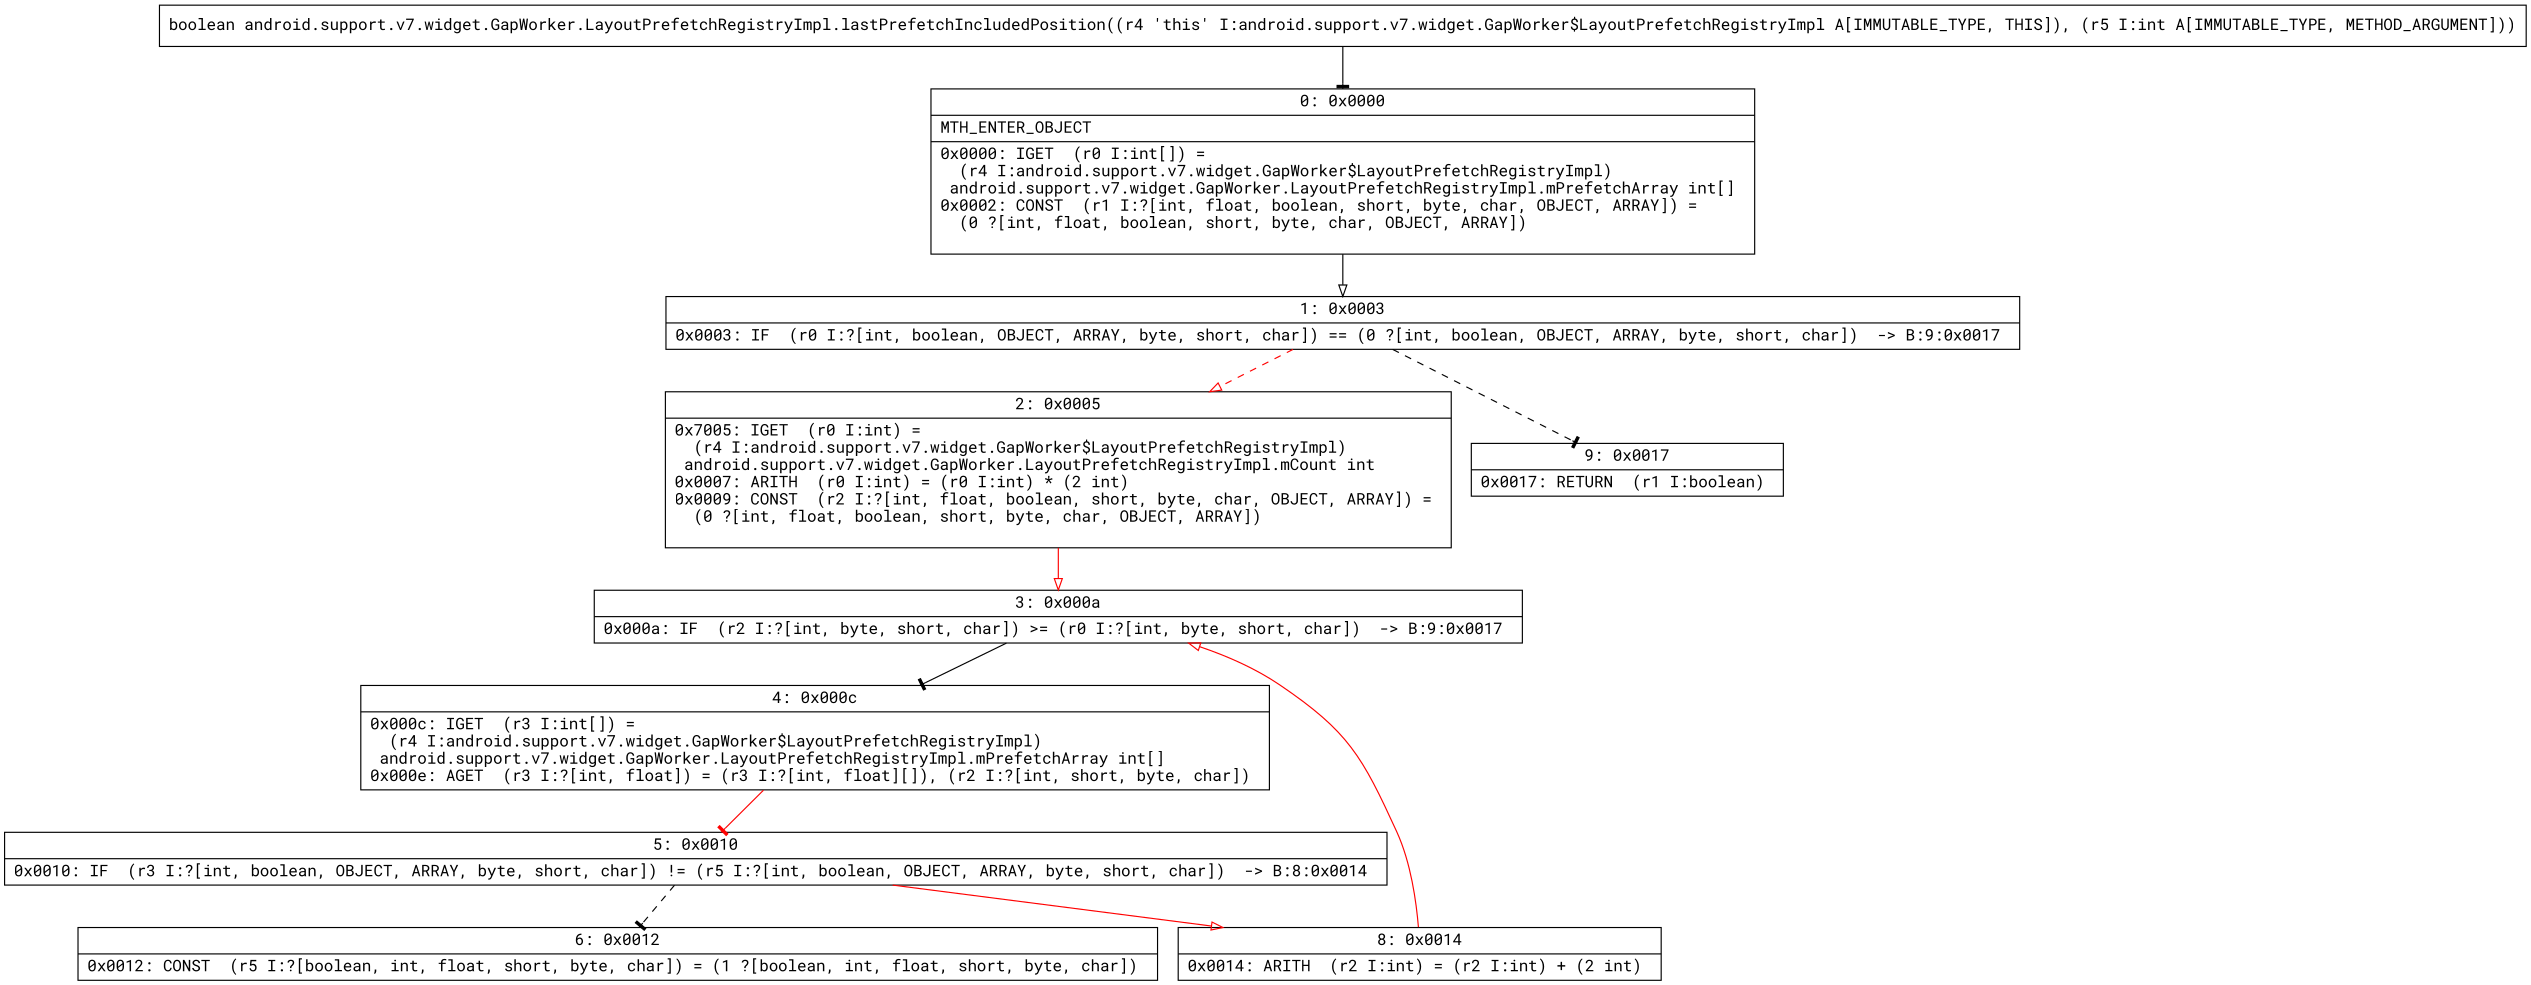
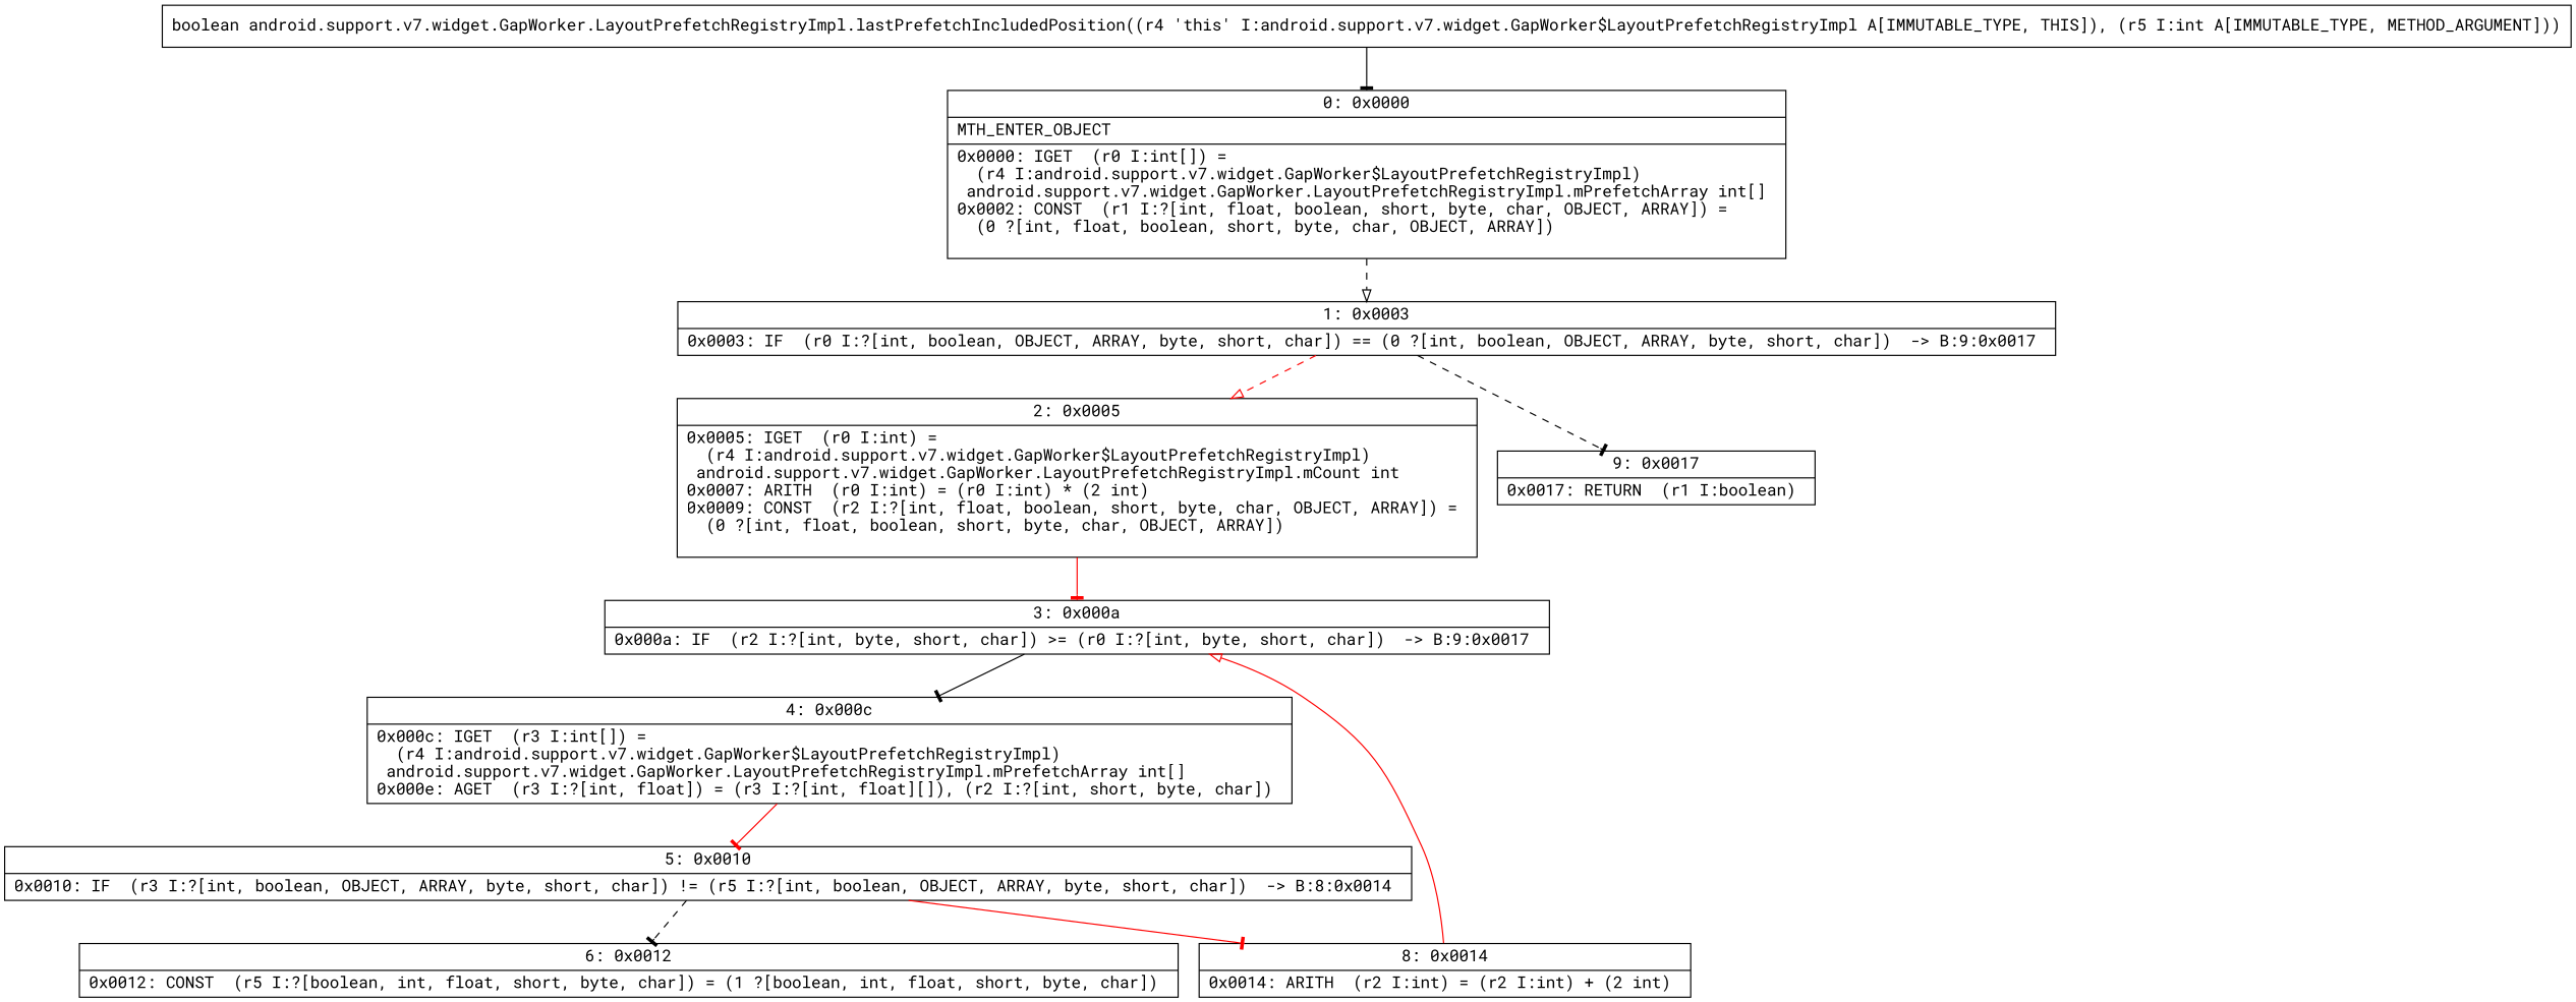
  digraph {
    fontname="Roboto Mono"
    node [fontname="Roboto Mono" shape=record]
    edge [arrowhead=onormal color=black fontname="Roboto Mono"]
    n1 [label="{0\:\ 0x0000|MTH_ENTER_OBJECT\l|0x0000: IGET  (r0 I:int[]) = \l  (r4 I:android.support.v7.widget.GapWorker$LayoutPrefetchRegistryImpl)\l android.support.v7.widget.GapWorker.LayoutPrefetchRegistryImpl.mPrefetchArray int[] \l0x0002: CONST  (r1 I:?[int, float, boolean, short, byte, char, OBJECT, ARRAY]) = \l  (0 ?[int, float, boolean, short, byte, char, OBJECT, ARRAY])\l \l}"]
    n2 [label="{1\:\ 0x0003|0x0003: IF  (r0 I:?[int, boolean, OBJECT, ARRAY, byte, short, char]) == (0 ?[int, boolean, OBJECT, ARRAY, byte, short, char])  \-\> B:9:0x0017 \l}"]
-   n3 [label="{2\:\ 0x0005|0x7005: IGET  (r0 I:int) = \l  (r4 I:android.support.v7.widget.GapWorker$LayoutPrefetchRegistryImpl)\l android.support.v7.widget.GapWorker.LayoutPrefetchRegistryImpl.mCount int \l0x0007: ARITH  (r0 I:int) = (r0 I:int) * (2 int) \l0x0009: CONST  (r2 I:?[int, float, boolean, short, byte, char, OBJECT, ARRAY]) = \l  (0 ?[int, float, boolean, short, byte, char, OBJECT, ARRAY])\l \l}"]
+   n3 [label="{2\:\ 0x0005|0x0005: IGET  (r0 I:int) = \l  (r4 I:android.support.v7.widget.GapWorker$LayoutPrefetchRegistryImpl)\l android.support.v7.widget.GapWorker.LayoutPrefetchRegistryImpl.mCount int \l0x0007: ARITH  (r0 I:int) = (r0 I:int) * (2 int) \l0x0009: CONST  (r2 I:?[int, float, boolean, short, byte, char, OBJECT, ARRAY]) = \l  (0 ?[int, float, boolean, short, byte, char, OBJECT, ARRAY])\l \l}"]
    n4 [label="{9\:\ 0x0017|0x0017: RETURN  (r1 I:boolean) \l}"]
    n5 [label="{3\:\ 0x000a|0x000a: IF  (r2 I:?[int, byte, short, char]) \>= (r0 I:?[int, byte, short, char])  \-\> B:9:0x0017 \l}"]
    n6 [label="{4\:\ 0x000c|0x000c: IGET  (r3 I:int[]) = \l  (r4 I:android.support.v7.widget.GapWorker$LayoutPrefetchRegistryImpl)\l android.support.v7.widget.GapWorker.LayoutPrefetchRegistryImpl.mPrefetchArray int[] \l0x000e: AGET  (r3 I:?[int, float]) = (r3 I:?[int, float][]), (r2 I:?[int, short, byte, char]) \l}"]
    n7 [label="{5\:\ 0x0010|0x0010: IF  (r3 I:?[int, boolean, OBJECT, ARRAY, byte, short, char]) != (r5 I:?[int, boolean, OBJECT, ARRAY, byte, short, char])  \-\> B:8:0x0014 \l}"]
    n8 [label="{6\:\ 0x0012|0x0012: CONST  (r5 I:?[boolean, int, float, short, byte, char]) = (1 ?[boolean, int, float, short, byte, char]) \l}"]
    n9 [label="{8\:\ 0x0014|0x0014: ARITH  (r2 I:int) = (r2 I:int) + (2 int) \l}"]
    n10 [label="{boolean android.support.v7.widget.GapWorker.LayoutPrefetchRegistryImpl.lastPrefetchIncludedPosition((r4 'this' I:android.support.v7.widget.GapWorker$LayoutPrefetchRegistryImpl A[IMMUTABLE_TYPE, THIS]), (r5 I:int A[IMMUTABLE_TYPE, METHOD_ARGUMENT])) }"]
-   n1 -> n2
+   n1 -> n2 [style=dashed]
    n2 -> n3 [color=red style=dashed]
    n2 -> n4 [arrowhead=tee style=dashed]
-   n3 -> n5 [color=red]
+   n3 -> n5 [arrowhead=tee color=red]
    n5 -> n6 [arrowhead=tee style=solid]
    n6 -> n7 [arrowhead=tee color=red]
    n7 -> n8 [arrowhead=tee style=dashed]
-   n7 -> n9 [color=red]
+   n7 -> n9 [arrowhead=tee color=red]
    n9 -> n5 [color=red]
    n10 -> n1 [arrowhead=tee]
  }
